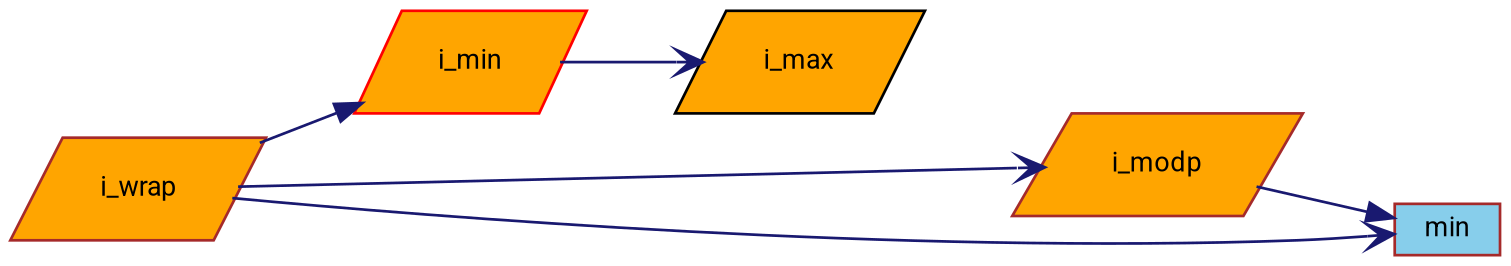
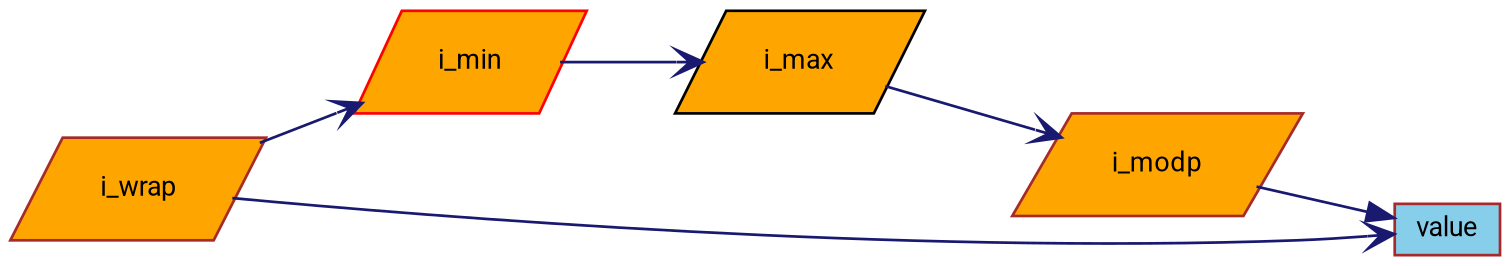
  digraph {
    fontname=Roboto
    rankdir=LR
    node [color=brown fillcolor=orange fontname=Roboto fontsize=10 shape=parallelogram style=filled]
    edge [arrowhead=vee color=midnightblue fontname=Roboto fontsize=10 labelfontname=FreeSans labelfontsize=10 style=solid]
    n1 [fontcolor=black height=0.2 label=i_wrap width=0.4]
    n2 [color=red height=0.2 label=i_min width=0.4]
    n3 [height=0.2 label=i_modp width=0.4]
-   n4 [fillcolor=skyblue height=0.2 label=min shape=box width=0.4]
+   n4 [fillcolor=skyblue height=0.2 label=value shape=box width=0.4]
    n5 [color=black height=0.2 label=i_max width=0.4]
-   n1 -> n2 [arrowhead=normal]
-   n1 -> n3
+   n1 -> n2
+   n5 -> n3
    n1 -> n4
    n2 -> n5
    n3 -> n4 [arrowhead=normal]
  }
